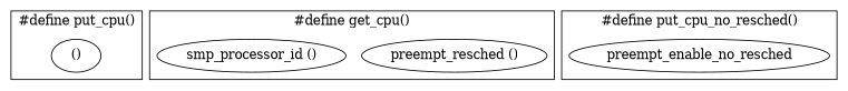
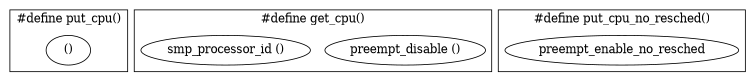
  digraph {
    n1 [label="()"]
-   n2 [label="preempt_resched ()"]
+   n2 [label="preempt_disable ()"]
    n3 [label="smp_processor_id ()"]
    n4 [label=preempt_enable_no_resched]
    subgraph cluster_1 {
      label="#define put_cpu()"
      n1
    }
    subgraph cluster_2 {
      label="#define get_cpu()"
      n2
      n3
    }
    subgraph cluster_3 {
      label="#define put_cpu_no_resched()"
      n4
    }
  }
